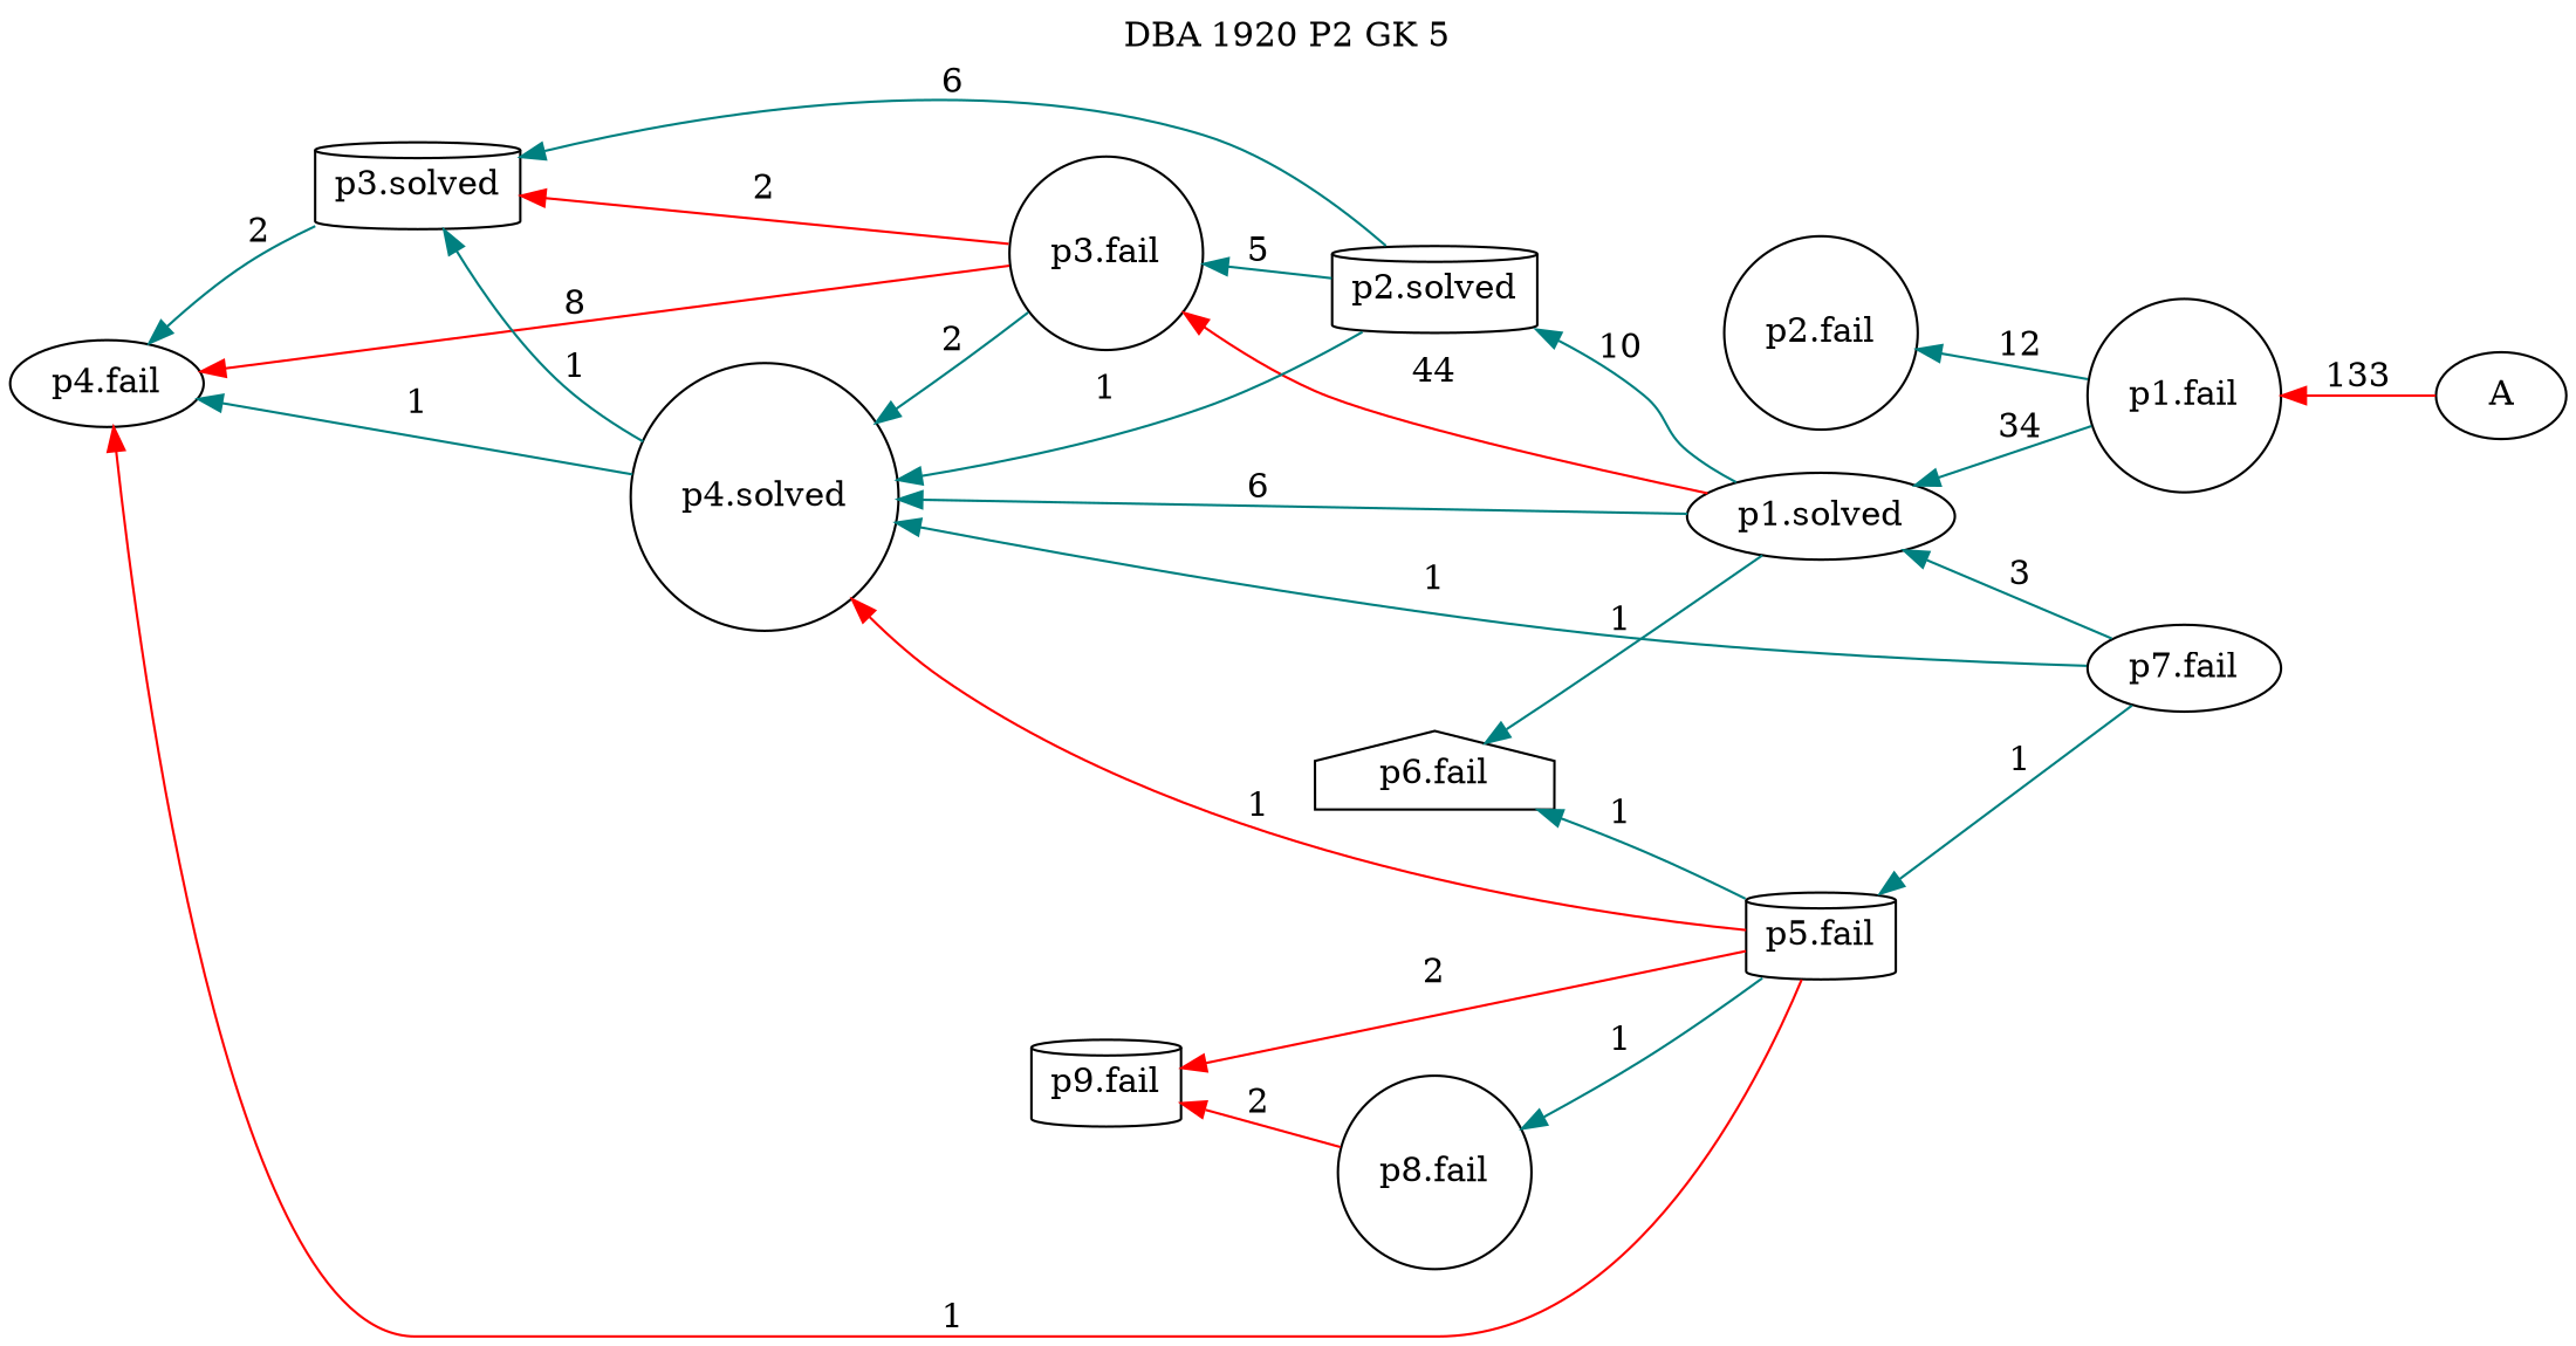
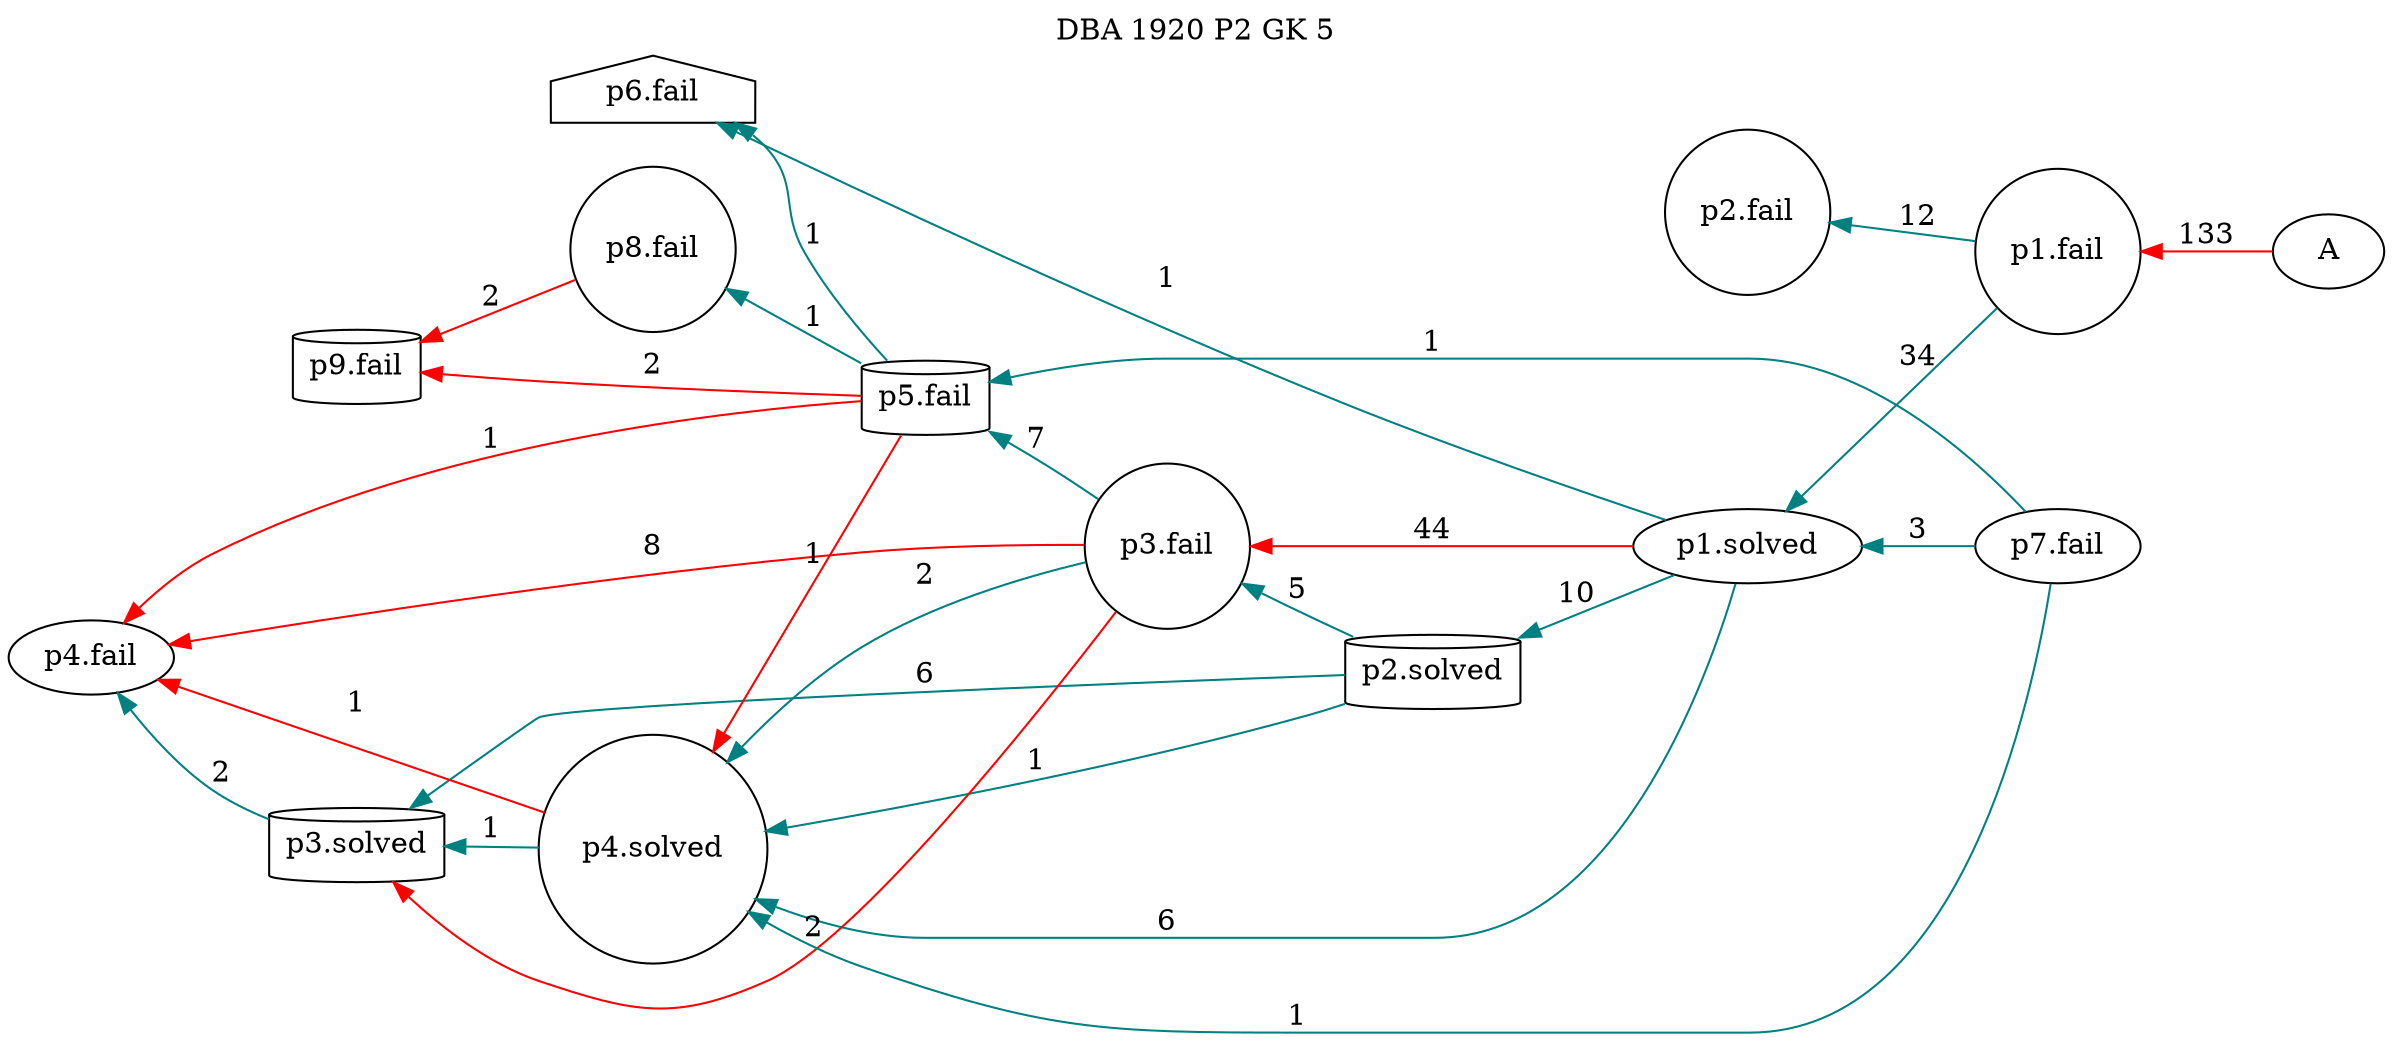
  digraph {
    label=" DBA 1920 P2 GK 5 "
    labelloc=tl
    rankdir=RL
    node [shape=circle]
    edge [color=teal]
    n1 [label=A shape=ellipse]
    n2 [label="p1.fail"]
    n3 [label="p2.fail"]
    n4 [label="p1.solved" shape=ellipse]
    n5 [label="p2.solved" shape=cylinder]
    n6 [label="p3.fail"]
    n7 [label="p4.solved"]
    n8 [label="p6.fail" shape=house]
    n9 [label="p7.fail" shape=ellipse]
    n10 [label="p5.fail" shape=cylinder]
    n11 [label="p3.solved" shape=cylinder]
    n12 [label="p4.fail" shape=ellipse]
    n13 [label="p8.fail"]
    n14 [label="p9.fail" shape=cylinder]
    n1 -> n2 [color=red label=133]
    n2 -> n3 [label=12]
    n2 -> n4 [label=34]
    n4 -> n5 [label=10]
    n4 -> n6 [color=red label=44]
    n4 -> n7 [label=6]
    n4 -> n8 [label=1]
    n5 -> n6 [label=5]
    n5 -> n7 [label=1]
    n5 -> n11 [label=6]
    n6 -> n7 [label=2]
+   n6 -> n10 [label=7]
    n6 -> n11 [color=red label=2]
    n6 -> n12 [color=red label=8]
    n7 -> n11 [label=1]
-   n7 -> n12 [label=1]
+   n7 -> n12 [color=red label=1]
    n9 -> n4 [label=3]
    n9 -> n7 [label=1]
    n9 -> n10 [label=1]
    n10 -> n7 [color=red label=1]
    n10 -> n8 [label=1]
    n10 -> n12 [color=red label=1]
    n10 -> n13 [label=1]
    n10 -> n14 [color=red label=2]
    n11 -> n12 [label=2]
    n13 -> n14 [color=red label=2]
  }
